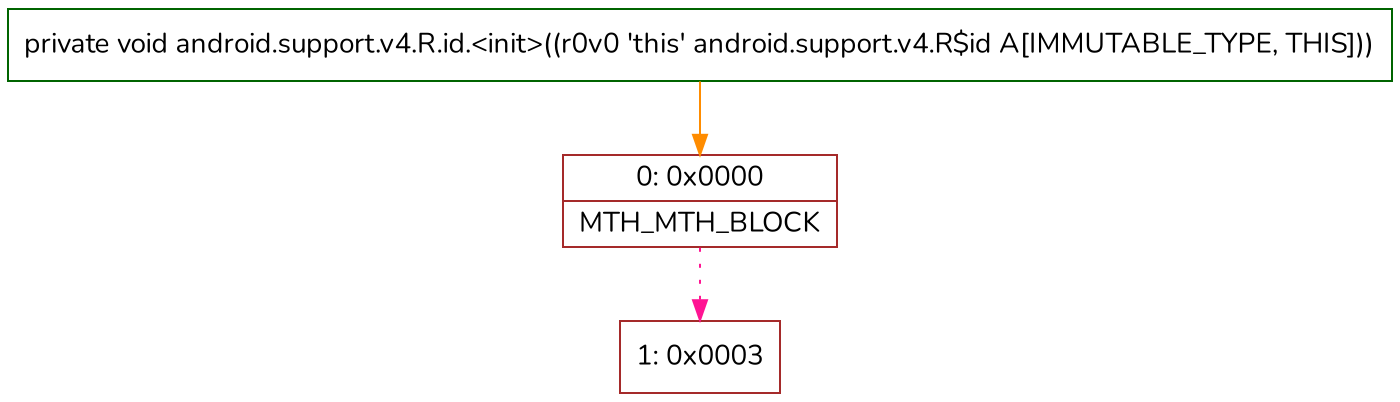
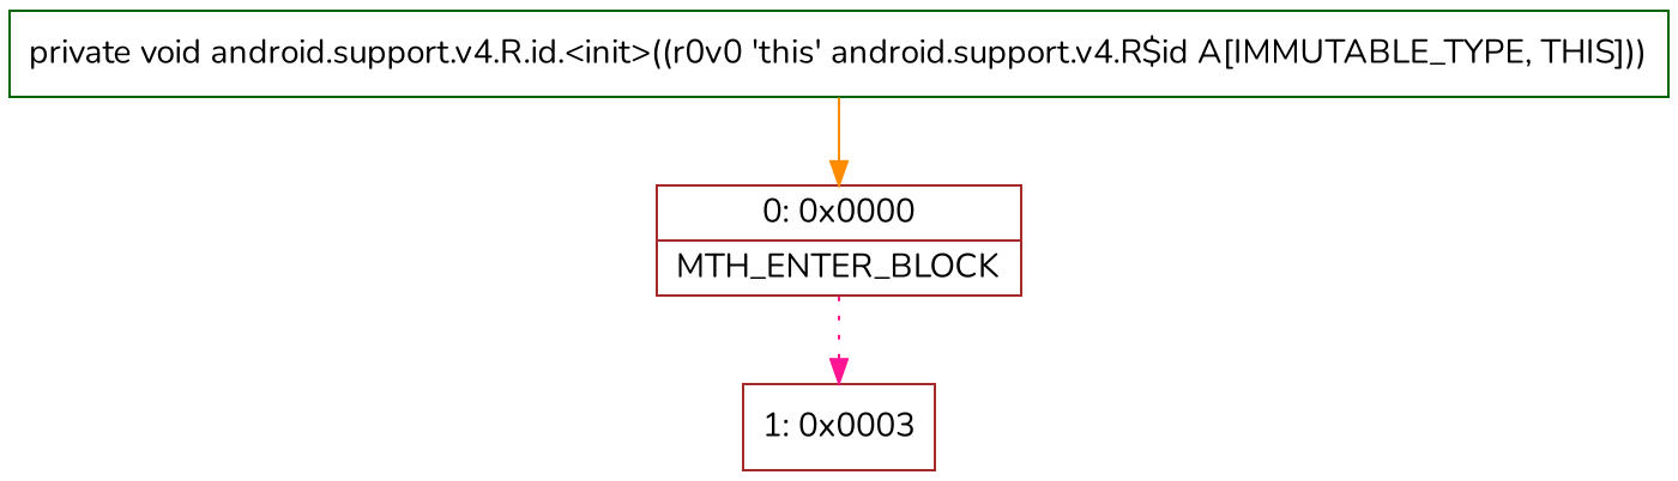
  digraph {
    fontname=Nunito
    node [color=brown shape=record fontname=Nunito]
    edge [fontname=Nunito]
-   n1 [label="{0\:\ 0x0000|MTH_MTH_BLOCK\l}"]
+   n1 [label="{0\:\ 0x0000|MTH_ENTER_BLOCK\l}"]
    n2 [label="{1\:\ 0x0003}"]
    n3 [label="{private void android.support.v4.R.id.\<init\>((r0v0 'this' android.support.v4.R$id A[IMMUTABLE_TYPE, THIS])) }" color=darkgreen]
    subgraph cluster_1 {
      label="R(0)"
    }
    n1 -> n2 [color=deeppink style=dotted]
    n3 -> n1 [color=darkorange style=solid]
  }
